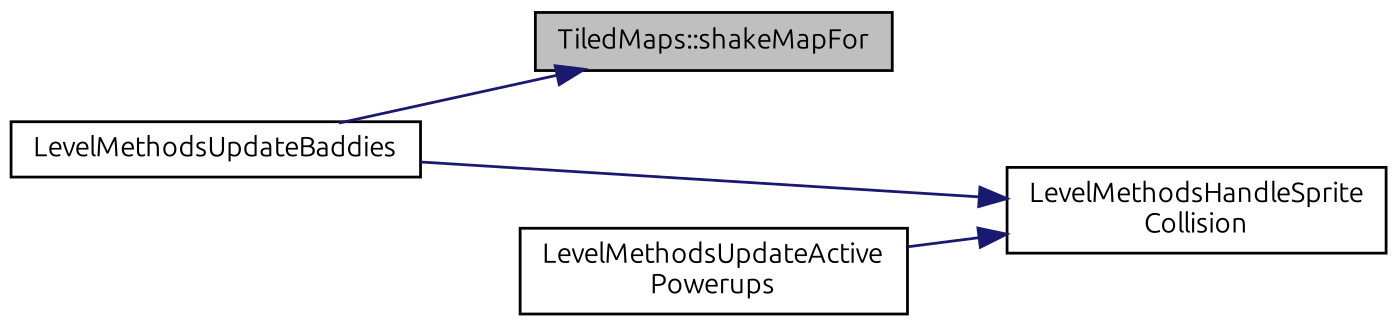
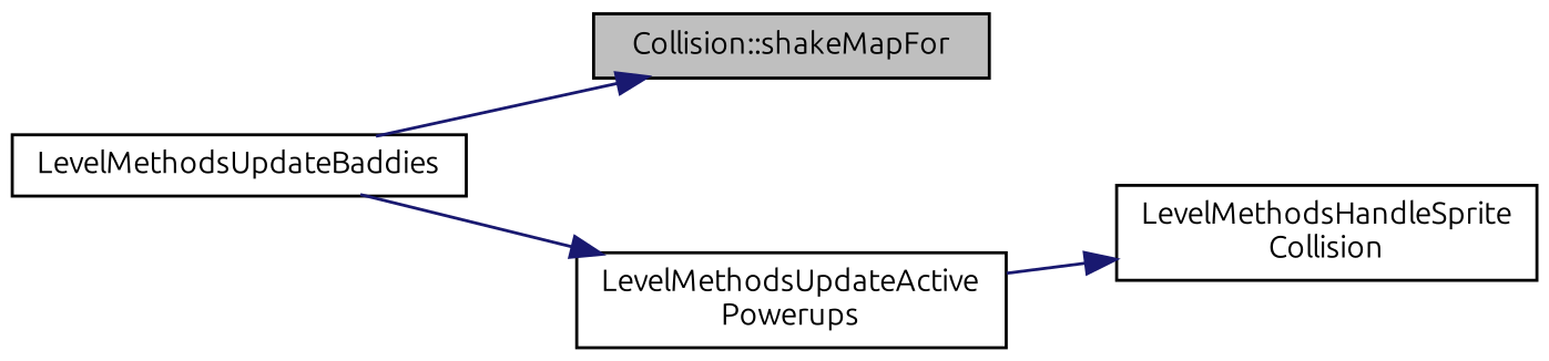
  digraph {
    fontname=Ubuntu
    rankdir=RL
    node [color=black fillcolor=white fontname=Ubuntu fontsize=10 shape=record style=filled]
    edge [color=midnightblue dir=back fontname=Ubuntu fontsize=10 labelfontname=Helvetica labelfontsize=10 style=solid]
-   n1 [fillcolor=grey75 fontcolor=black height=0.2 label="TiledMaps::shakeMapFor" width=0.4]
+   n1 [fillcolor=grey75 fontcolor=black height=0.2 label="Collision::shakeMapFor" width=0.4]
    n2 [height=0.2 label=LevelMethodsUpdateBaddies width=0.4]
    n3 [height=0.2 label="LevelMethodsHandleSprite\lCollision" width=0.4]
    n4 [height=0.2 label="LevelMethodsUpdateActive\lPowerups" width=0.4]
    n1 -> n2
-   n3 -> n2
+   n4 -> n2
    n3 -> n4
  }
